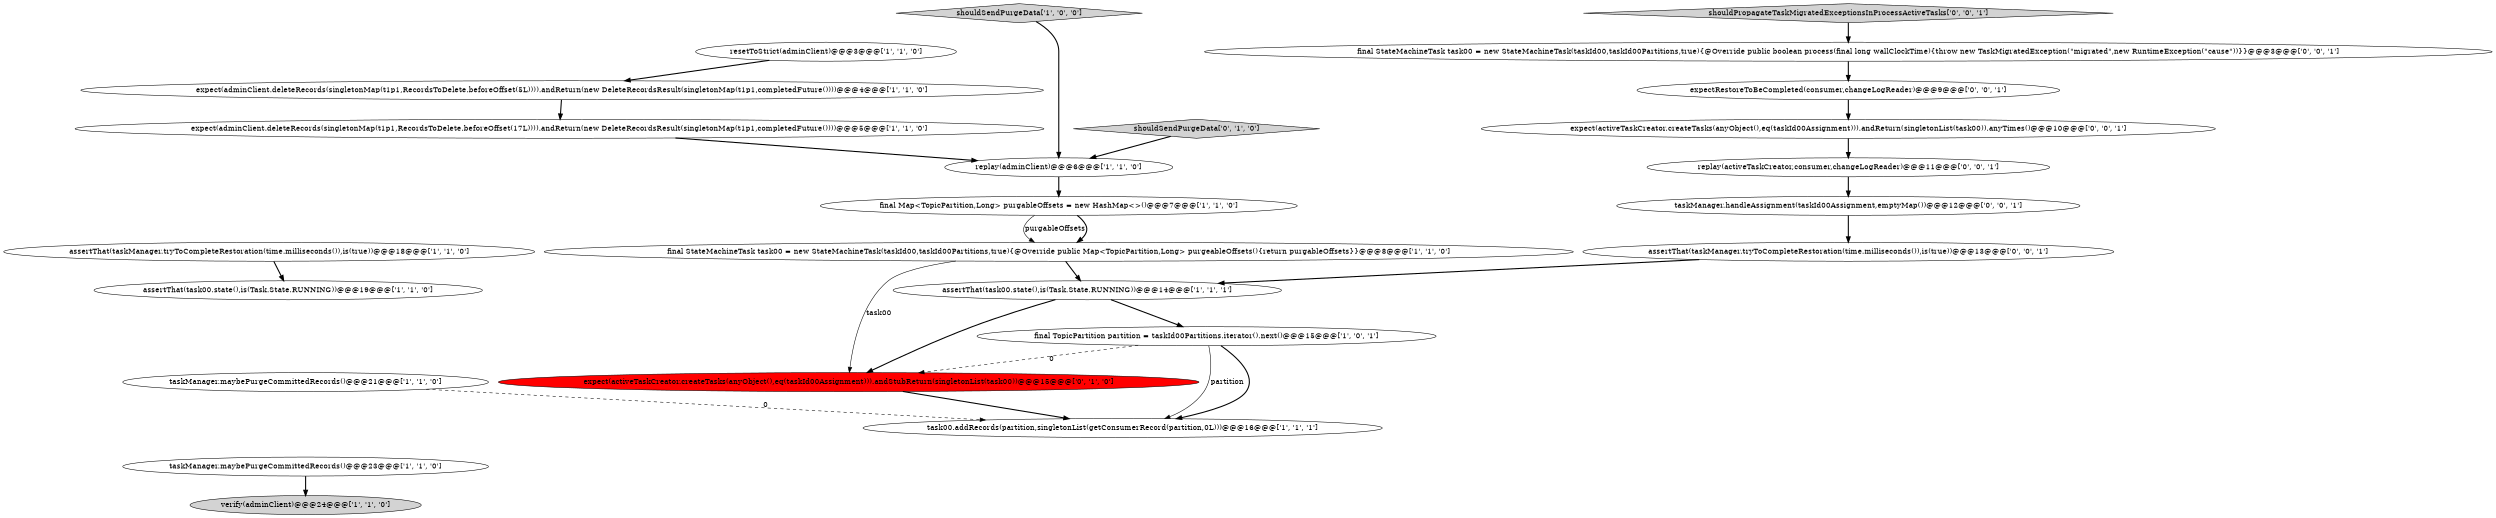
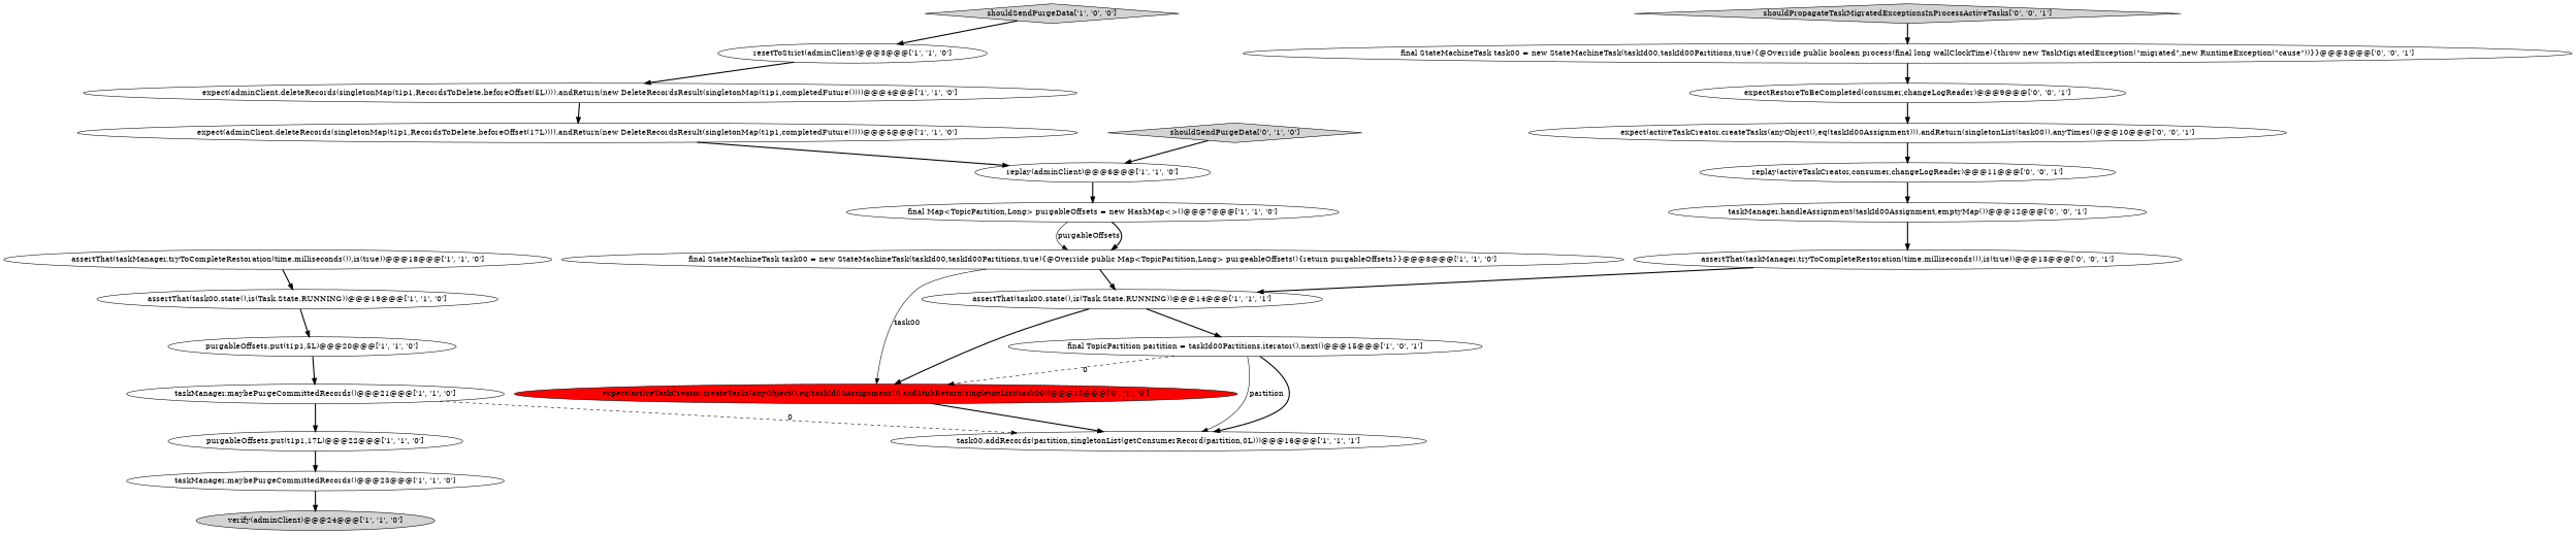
  digraph {
    node [fillcolor=white shape=ellipse style=filled]
    edge [style=bold]
    n1 [label="expect(activeTaskCreator.createTasks(anyObject(),eq(taskId00Assignment))).andReturn(singletonList(task00)).anyTimes()@@@10@@@['0', '0', '1']"]
    n2 [label="replay(activeTaskCreator,consumer,changeLogReader)@@@11@@@['0', '0', '1']"]
    n3 [label="taskManager.handleAssignment(taskId00Assignment,emptyMap())@@@12@@@['0', '0', '1']"]
    n4 [fillcolor=lightgray label="shouldSendPurgeData['1', '0', '0']" shape=diamond]
    n5 [label="resetToStrict(adminClient)@@@3@@@['1', '1', '0']"]
    n6 [label="expect(adminClient.deleteRecords(singletonMap(t1p1,RecordsToDelete.beforeOffset(5L)))).andReturn(new DeleteRecordsResult(singletonMap(t1p1,completedFuture())))@@@4@@@['1', '1', '0']"]
    n7 [label="expectRestoreToBeCompleted(consumer,changeLogReader)@@@9@@@['0', '0', '1']"]
    n8 [label="replay(adminClient)@@@6@@@['1', '1', '0']"]
    n9 [label="final Map<TopicPartition,Long> purgableOffsets = new HashMap<>()@@@7@@@['1', '1', '0']"]
    n10 [label="final StateMachineTask task00 = new StateMachineTask(taskId00,taskId00Partitions,true){@Override public Map<TopicPartition,Long> purgeableOffsets(){return purgableOffsets}}@@@8@@@['1', '1', '0']"]
+   n11 [label="purgableOffsets.put(t1p1,17L)@@@22@@@['1', '1', '0']"]
    n12 [label="taskManager.maybePurgeCommittedRecords()@@@23@@@['1', '1', '0']"]
    n13 [fillcolor=lightgray label="verify(adminClient)@@@24@@@['1', '1', '0']"]
    n14 [label="assertThat(taskManager.tryToCompleteRestoration(time.milliseconds()),is(true))@@@13@@@['0', '0', '1']"]
    n15 [label="final StateMachineTask task00 = new StateMachineTask(taskId00,taskId00Partitions,true){@Override public boolean process(final long wallClockTime){throw new TaskMigratedException(\"migrated\",new RuntimeException(\"cause\"))}}@@@3@@@['0', '0', '1']"]
    n16 [fillcolor=lightgray label="shouldSendPurgeData['0', '1', '0']" shape=diamond]
    n17 [fillcolor=lightgray label="shouldPropagateTaskMigratedExceptionsInProcessActiveTasks['0', '0', '1']" shape=diamond]
+   n18 [label="purgableOffsets.put(t1p1,5L)@@@20@@@['1', '1', '0']"]
    n19 [label="taskManager.maybePurgeCommittedRecords()@@@21@@@['1', '1', '0']"]
    n20 [label="task00.addRecords(partition,singletonList(getConsumerRecord(partition,0L)))@@@16@@@['1', '1', '1']"]
    n21 [fillcolor=red label="expect(activeTaskCreator.createTasks(anyObject(),eq(taskId00Assignment))).andStubReturn(singletonList(task00))@@@15@@@['0', '1', '0']"]
    n22 [label="assertThat(task00.state(),is(Task.State.RUNNING))@@@14@@@['1', '1', '1']"]
    n23 [label="final TopicPartition partition = taskId00Partitions.iterator().next()@@@15@@@['1', '0', '1']"]
    n24 [label="assertThat(taskManager.tryToCompleteRestoration(time.milliseconds()),is(true))@@@18@@@['1', '1', '0']"]
    n25 [label="assertThat(task00.state(),is(Task.State.RUNNING))@@@19@@@['1', '1', '0']"]
    n26 [label="expect(adminClient.deleteRecords(singletonMap(t1p1,RecordsToDelete.beforeOffset(17L)))).andReturn(new DeleteRecordsResult(singletonMap(t1p1,completedFuture())))@@@5@@@['1', '1', '0']"]
    n1 -> n2
    n2 -> n3
    n3 -> n14
-   n4 -> n8
+   n4 -> n5
    n5 -> n6
    n6 -> n26
    n7 -> n1
    n8 -> n9
    n9 -> n10 [label=purgableOffsets style=solid]
    n9 -> n10
    n10 -> n21 [label=task00 style=solid]
    n10 -> n22
+   n11 -> n12
    n12 -> n13
    n14 -> n22
    n15 -> n7
    n16 -> n8
    n17 -> n15
+   n18 -> n19
+   n19 -> n11
    n19 -> n20 [label=0 style=dashed]
    n21 -> n20
    n22 -> n21
    n22 -> n23
    n23 -> n20 [label=partition style=solid]
    n23 -> n20
    n23 -> n21 [label=0 style=dashed]
    n24 -> n25
+   n25 -> n18
    n26 -> n8
  }
